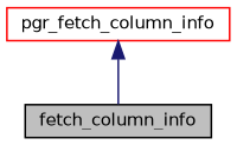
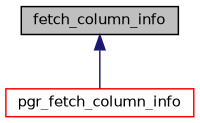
  digraph {
    rankdir=TB
    node [fontname=Helvetica fontsize=10 shape=record style=filled]
    n1 [color=black fillcolor=grey75 fontcolor=black height=0.2 label=fetch_column_info width=0.4]
    n2 [color=red fillcolor=white height=0.2 label=pgr_fetch_column_info width=0.4]
-   n2 -> n1 [color=midnightblue dir=back fontname=Helvetica fontsize=10 labelfontname=Helvetica labelfontsize=10 style=solid]
+   n1 -> n2 [color=midnightblue dir=back fontname=Helvetica fontsize=10 labelfontname=Helvetica labelfontsize=10 style=solid]
  }
